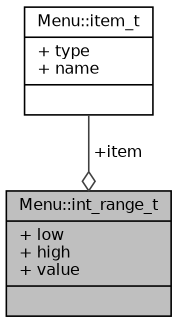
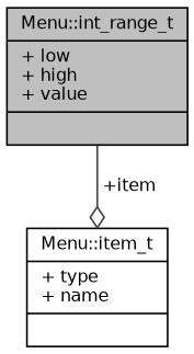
  digraph {
    node [color=black fontname=Helvetica fontsize=10 shape=record style=filled]
    n1 [fillcolor=grey75 fontcolor=black height=0.2 label="{Menu::int_range_t\n|+ low\l+ high\l+ value\l|}" width=0.4]
    n2 [fillcolor=white height=0.2 label="{Menu::item_t\n|+ type\l+ name\l|}" width=0.4]
-   n2 -> n1 [arrowhead=odiamond color=grey25 fontname=Helvetica fontsize=10 label=" +item" labelfontname=Helvetica labelfontsize=10 style=solid]
+   n1 -> n2 [arrowhead=odiamond color=grey25 fontname=Helvetica fontsize=10 label=" +item" labelfontname=Helvetica labelfontsize=10 style=solid]
  }
